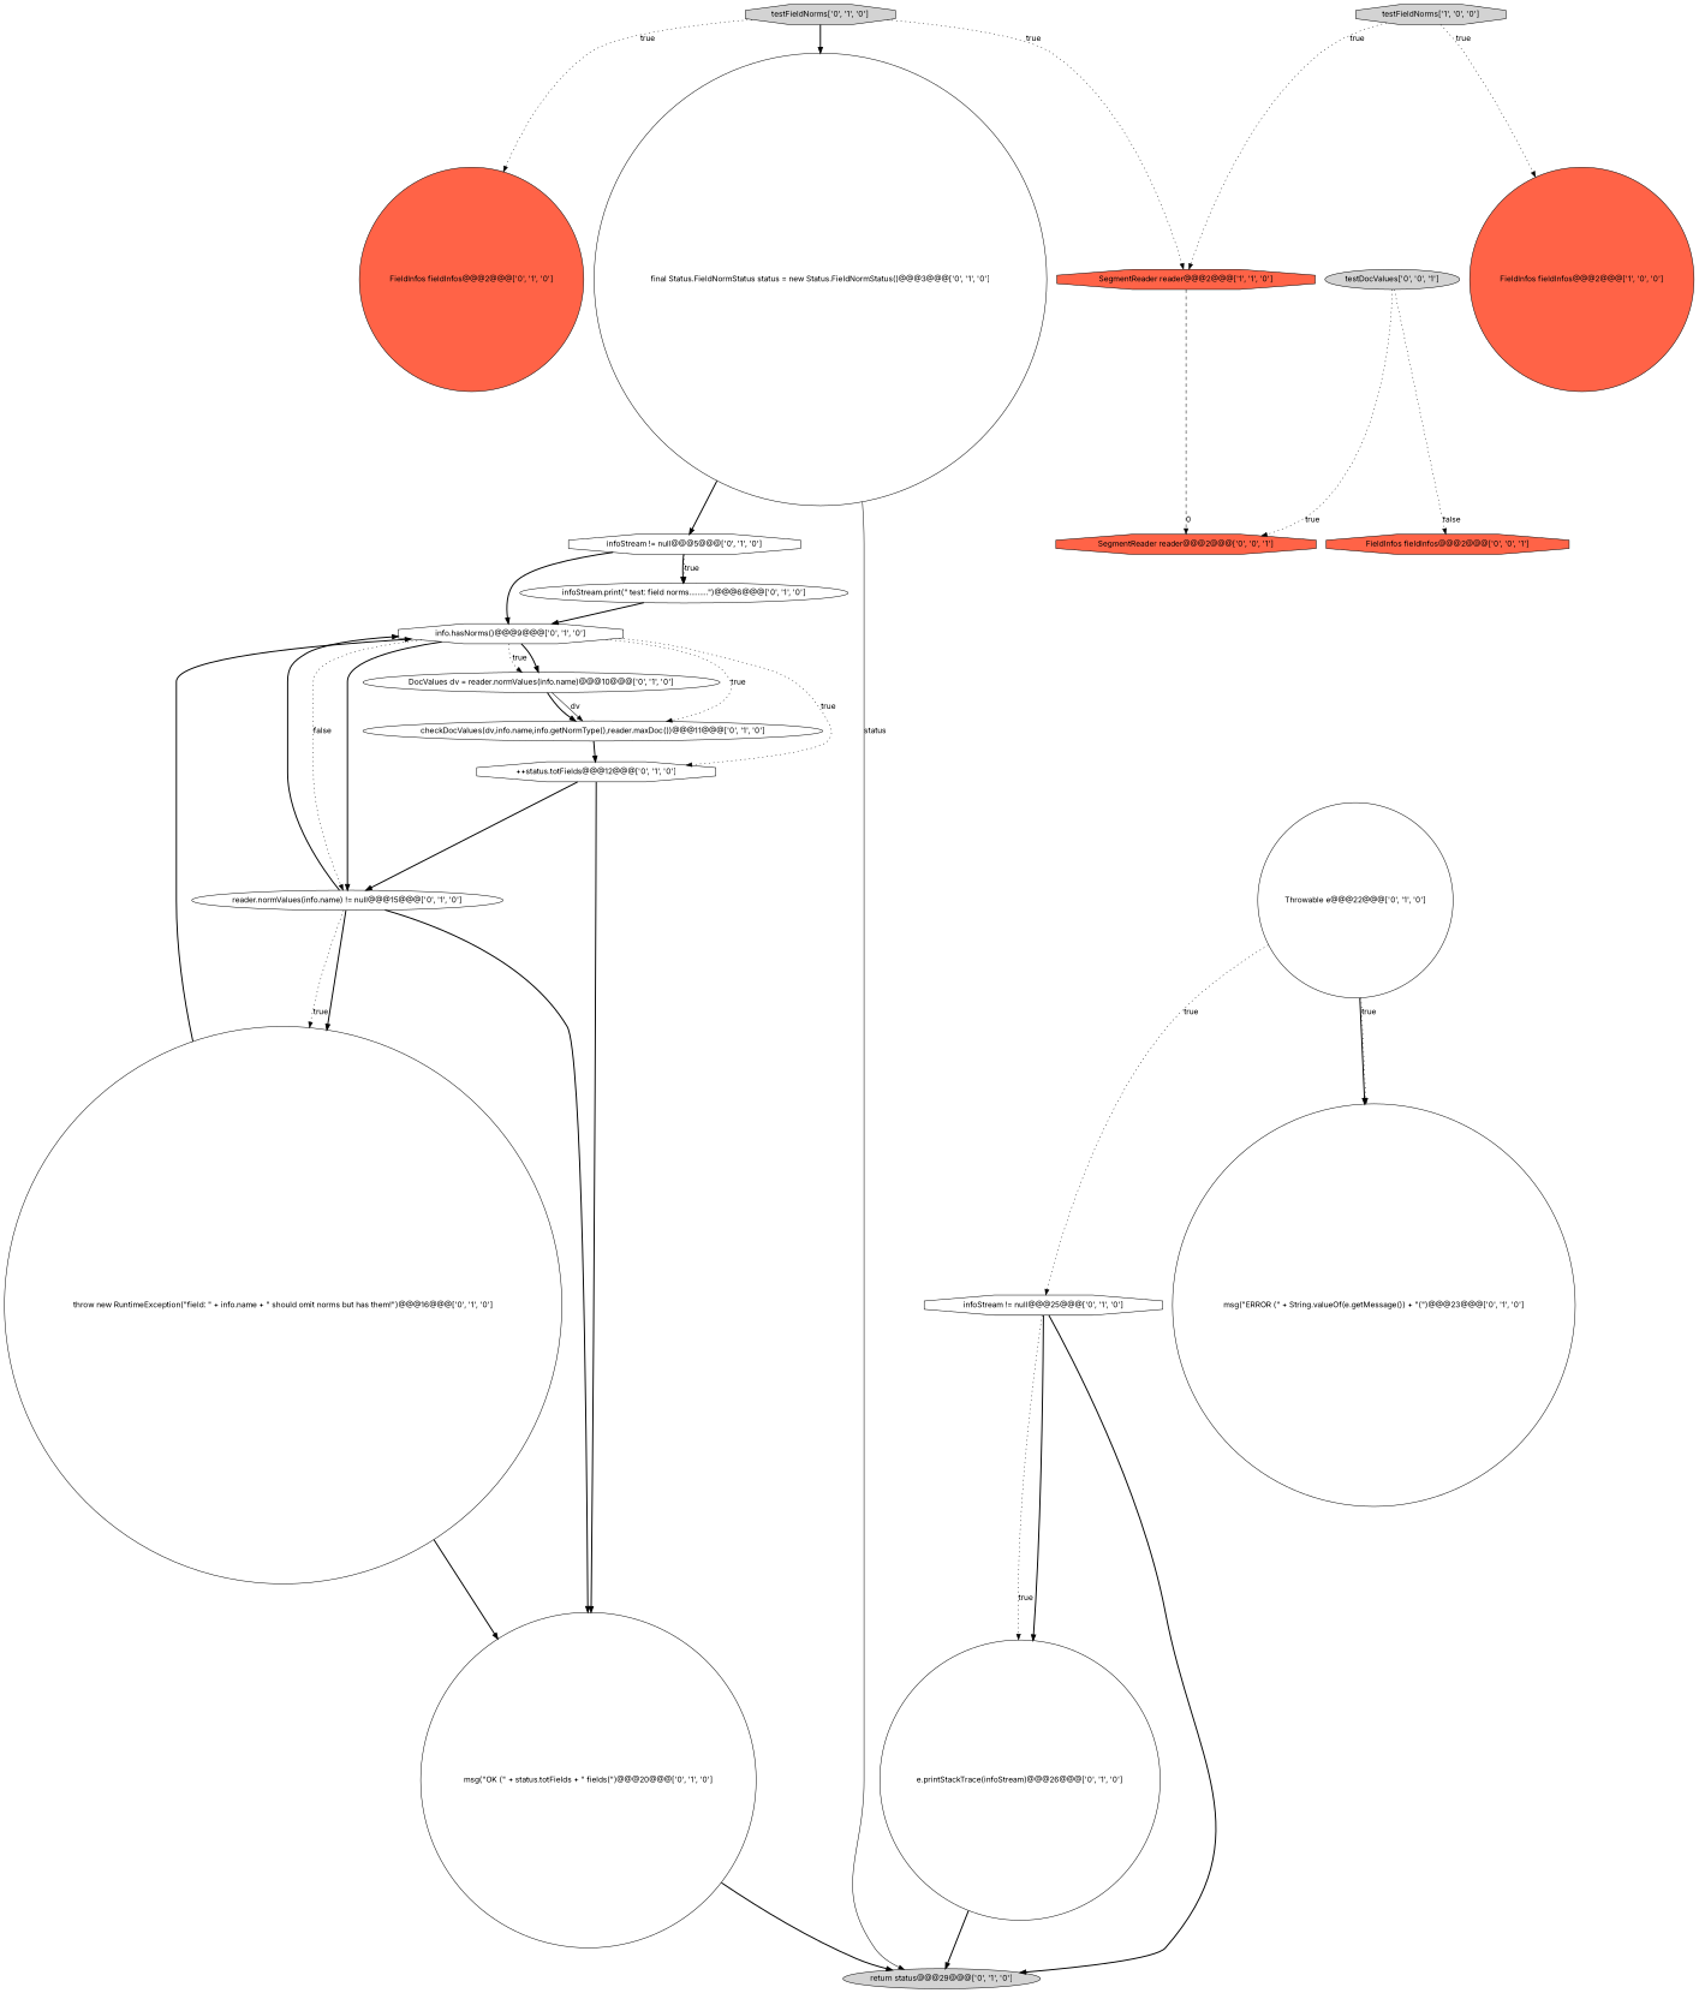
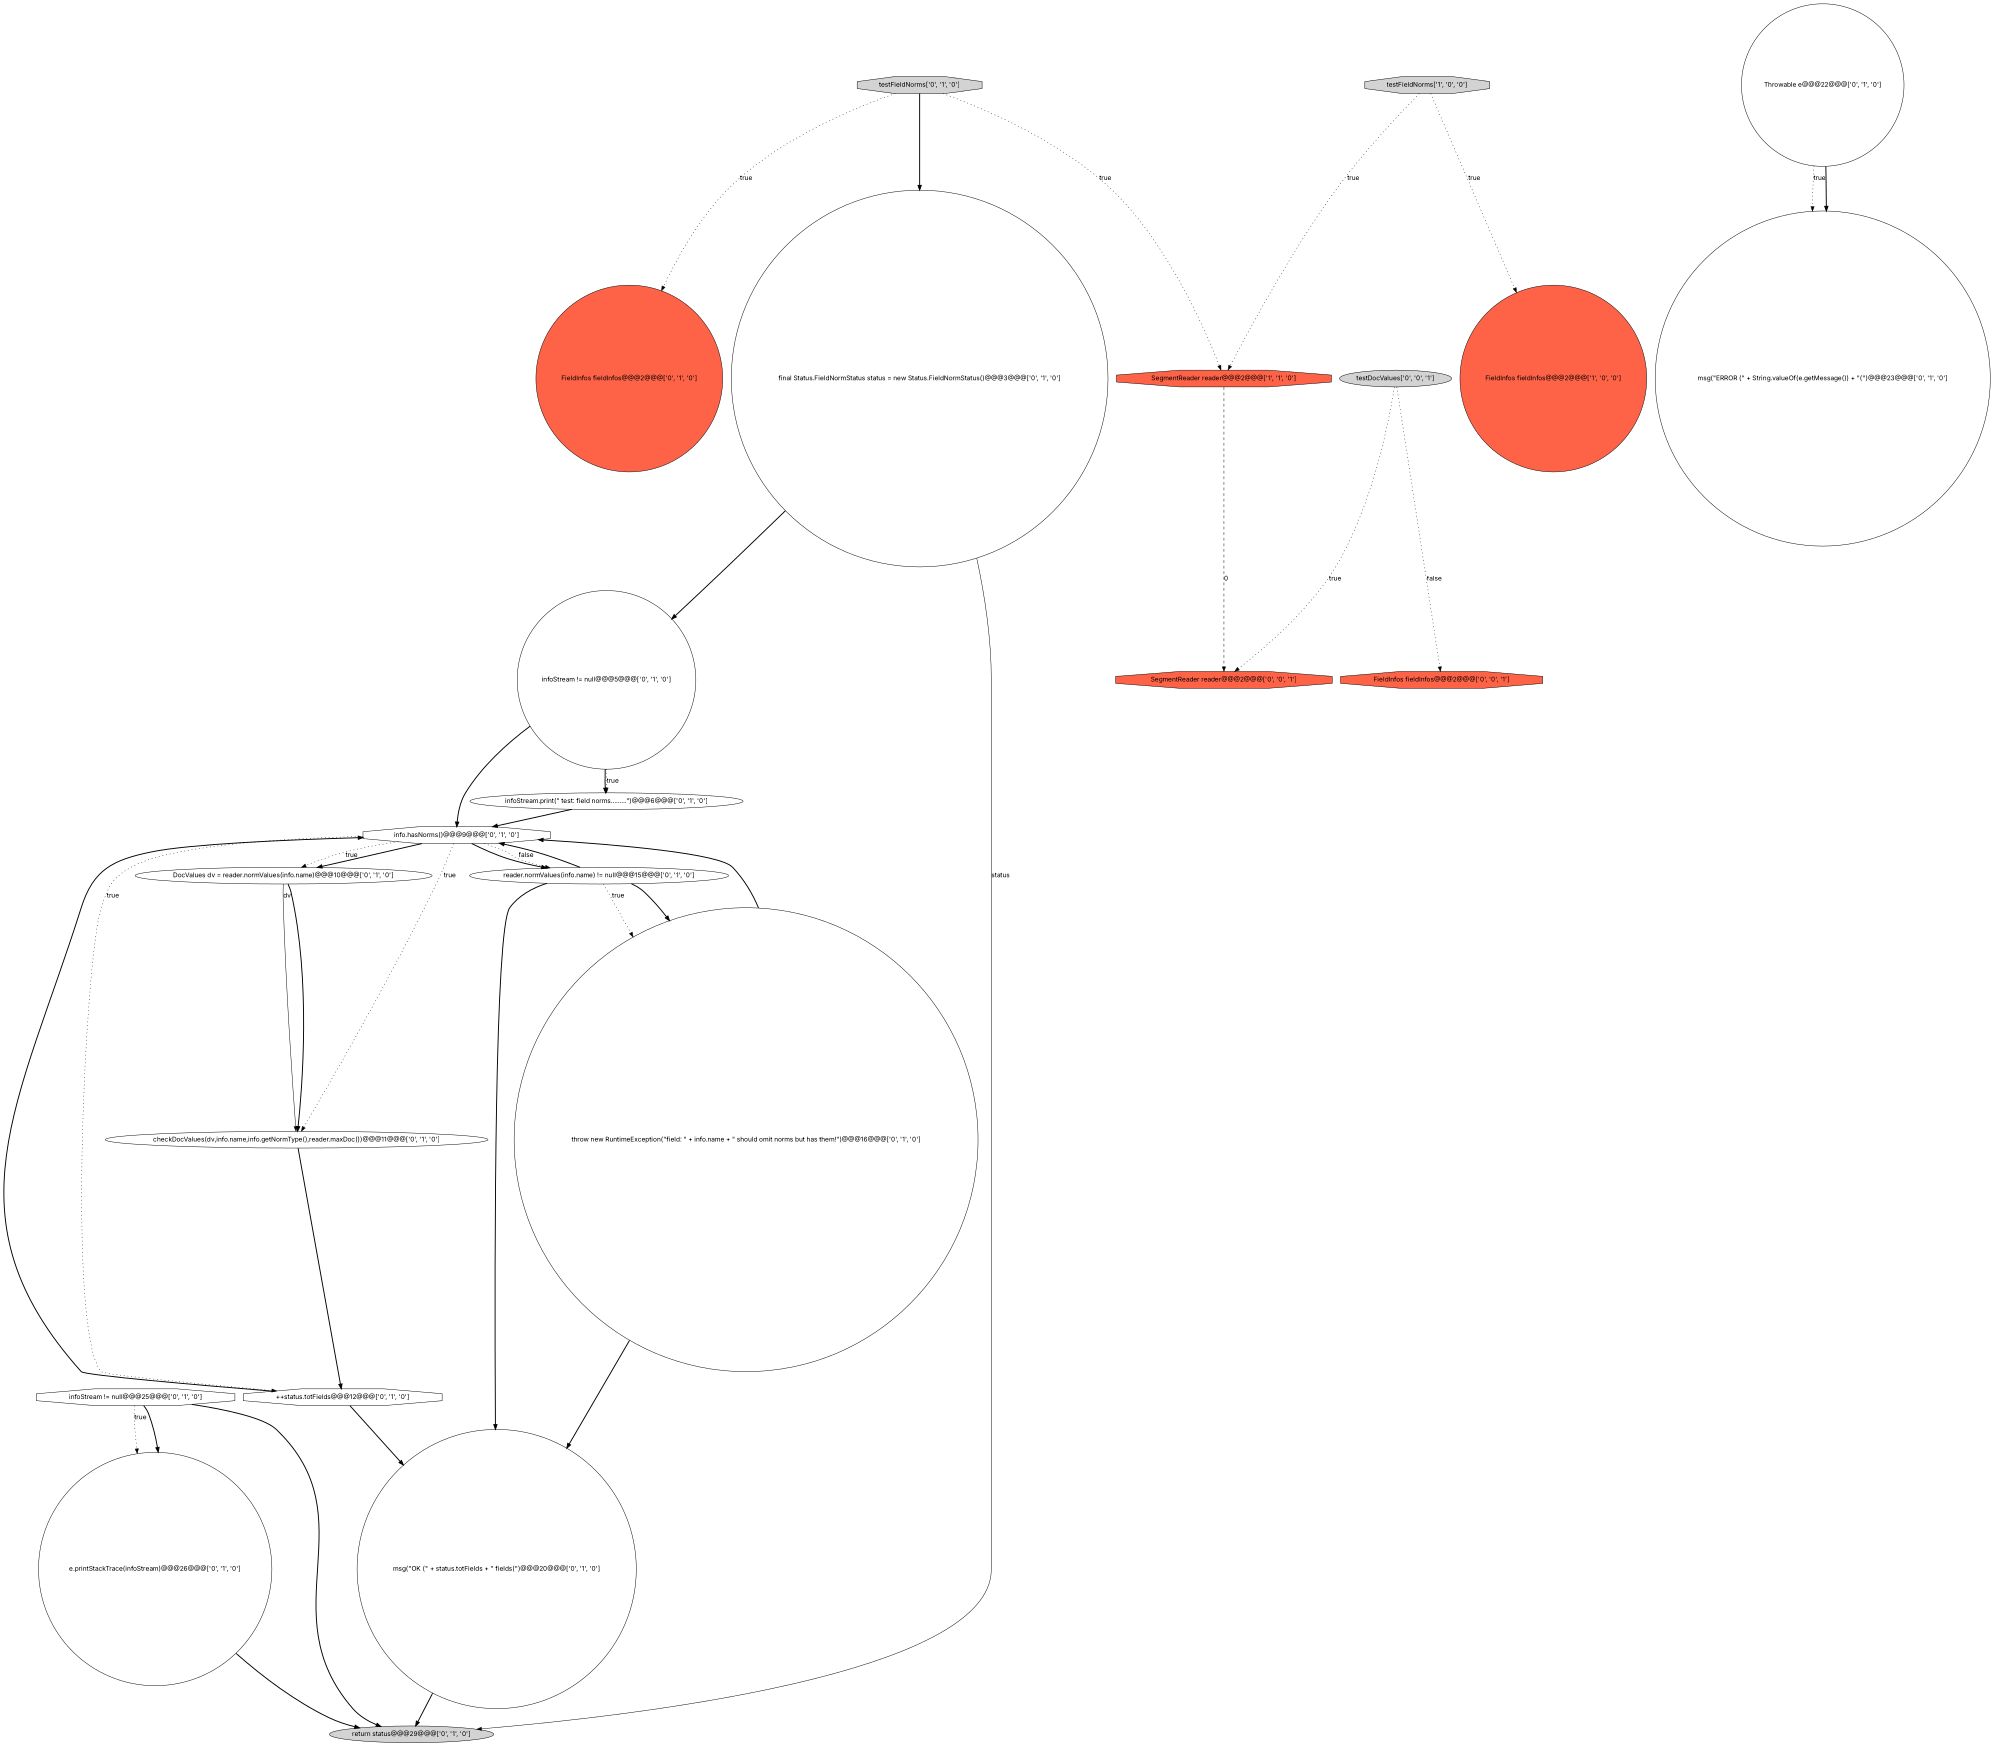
  digraph {
    fontname=Inter
    node [fillcolor=white fontname=Inter shape=octagon style=filled]
    edge [fontname=Inter style=bold]
    n1 [fillcolor=tomato label="FieldInfos fieldInfos@@@2@@@['0', '1', '0']" shape=circle]
    n2 [fillcolor=lightgray label="testFieldNorms['1', '0', '0']"]
    n3 [fillcolor=tomato label="SegmentReader reader@@@2@@@['1', '1', '0']"]
    n4 [fillcolor=tomato label="FieldInfos fieldInfos@@@2@@@['1', '0', '0']" shape=circle]
    n5 [fillcolor=tomato label="SegmentReader reader@@@2@@@['0', '0', '1']"]
    n6 [label="Throwable e@@@22@@@['0', '1', '0']" shape=circle]
    n7 [label="infoStream != null@@@25@@@['0', '1', '0']"]
    n8 [label="msg(\"ERROR (\" + String.valueOf(e.getMessage()) + \"(\")@@@23@@@['0', '1', '0']" shape=circle]
    n9 [fillcolor=lightgray label="return status@@@29@@@['0', '1', '0']" shape=ellipse]
    n10 [label="e.printStackTrace(infoStream)@@@26@@@['0', '1', '0']" shape=circle]
    n11 [label="reader.normValues(info.name) != null@@@15@@@['0', '1', '0']" shape=ellipse]
    n12 [label="info.hasNorms()@@@9@@@['0', '1', '0']"]
    n13 [label="msg(\"OK (\" + status.totFields + \" fields(\")@@@20@@@['0', '1', '0']" shape=circle]
    n14 [label="throw new RuntimeException(\"field: \" + info.name + \" should omit norms but has them!\")@@@16@@@['0', '1', '0']" shape=circle]
    n15 [label="checkDocValues(dv,info.name,info.getNormType(),reader.maxDoc())@@@11@@@['0', '1', '0']" shape=ellipse]
    n16 [label="++status.totFields@@@12@@@['0', '1', '0']"]
    n17 [label="DocValues dv = reader.normValues(info.name)@@@10@@@['0', '1', '0']" shape=ellipse]
    n18 [label="final Status.FieldNormStatus status = new Status.FieldNormStatus()@@@3@@@['0', '1', '0']" shape=circle]
-   n19 [label="infoStream != null@@@5@@@['0', '1', '0']"]
+   n19 [label="infoStream != null@@@5@@@['0', '1', '0']" shape=circle]
    n20 [label="infoStream.print(\" test: field norms.........\")@@@6@@@['0', '1', '0']" shape=ellipse]
    n21 [fillcolor=lightgray label="testFieldNorms['0', '1', '0']"]
    n22 [fillcolor=lightgray label="testDocValues['0', '0', '1']" shape=ellipse]
    n23 [fillcolor=tomato label="FieldInfos fieldInfos@@@2@@@['0', '0', '1']"]
    n2 -> n3 [label=true style=dotted]
    n2 -> n4 [label=true style=dotted]
    n3 -> n5 [label=0 style=dashed]
-   n6 -> n7 [label=true style=dotted]
    n6 -> n8 [label=true style=dotted]
    n6 -> n8
    n7 -> n9
    n7 -> n10
    n7 -> n10 [label=true style=dotted]
    n10 -> n9
    n11 -> n12
    n11 -> n13
    n11 -> n14
    n11 -> n14 [label=true style=dotted]
    n12 -> n11
    n12 -> n11 [label=false style=dotted]
    n12 -> n15 [label=true style=dotted]
    n12 -> n16 [label=true style=dotted]
    n12 -> n17
    n12 -> n17 [label=true style=dotted]
    n13 -> n9
    n14 -> n12
    n14 -> n13
    n15 -> n16
-   n16 -> n11
+   n16 -> n12
    n16 -> n13
    n17 -> n15 [label=dv style=solid]
    n17 -> n15
    n18 -> n9 [label=status style=solid]
    n18 -> n19
    n19 -> n12
    n19 -> n20
    n19 -> n20 [label=true style=dotted]
    n20 -> n12
    n21 -> n1 [label=true style=dotted]
    n21 -> n3 [label=true style=dotted]
    n21 -> n18
    n22 -> n5 [label=true style=dotted]
    n22 -> n23 [label=false style=dotted]
  }
